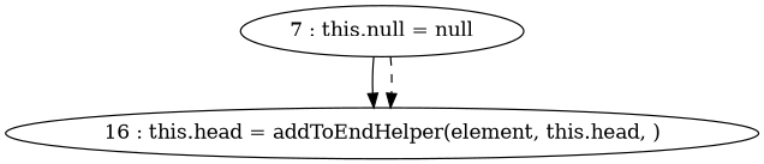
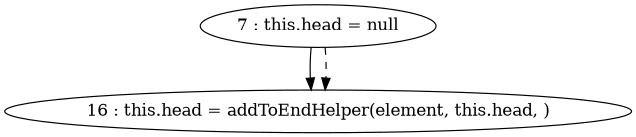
  digraph {
-   "7 : this.head = null" [label="7 : this.null = null"]
+   "7 : this.head = null"
    "16 : this.head = addToEndHelper(element, this.head, )"
    "7 : this.head = null" -> "16 : this.head = addToEndHelper(element, this.head, )"
    "7 : this.head = null" -> "16 : this.head = addToEndHelper(element, this.head, )" [style=dashed]
  }
